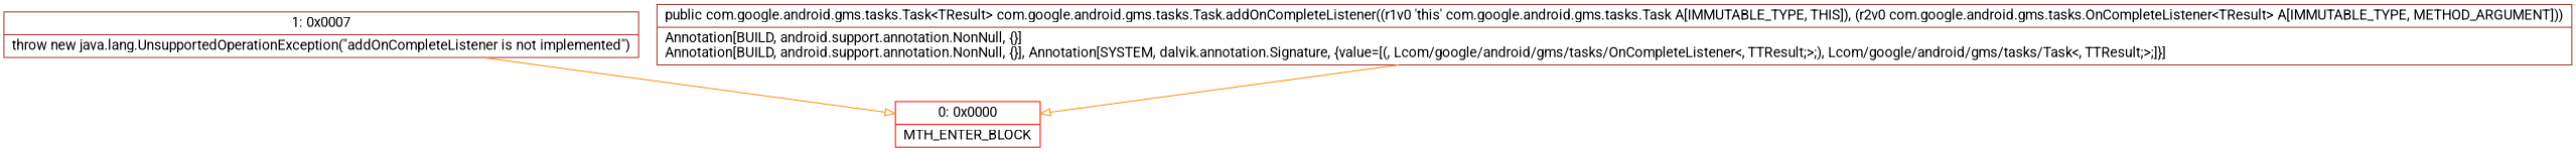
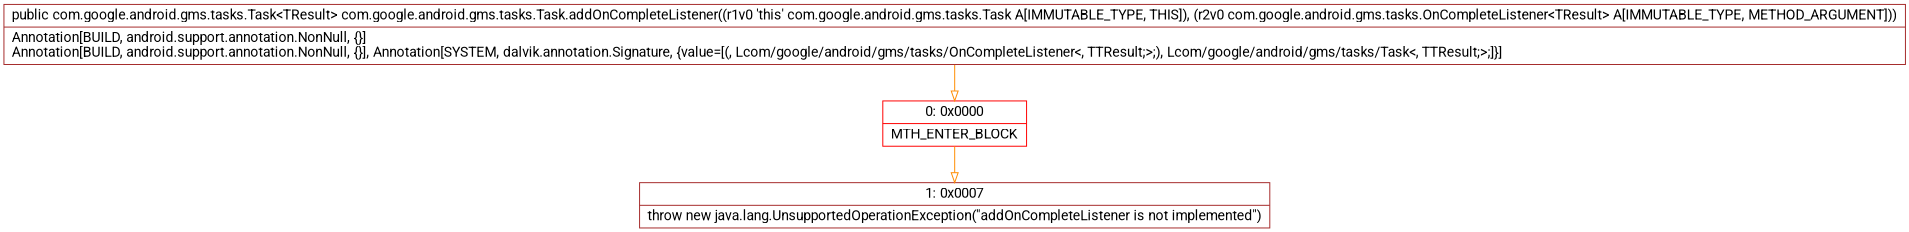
  digraph {
    fontname=Roboto
    node [shape=record color=brown fontname=Roboto]
    edge [color=darkorange arrowhead=onormal fontname=Roboto]
    n1 [label="{0\:\ 0x0000|MTH_ENTER_BLOCK\l}" color=red]
    n2 [label="{1\:\ 0x0007|throw new java.lang.UnsupportedOperationException(\"addOnCompleteListener is not implemented\")\l}"]
    n3 [label="{public com.google.android.gms.tasks.Task\<TResult\> com.google.android.gms.tasks.Task.addOnCompleteListener((r1v0 'this' com.google.android.gms.tasks.Task A[IMMUTABLE_TYPE, THIS]), (r2v0 com.google.android.gms.tasks.OnCompleteListener\<TResult\> A[IMMUTABLE_TYPE, METHOD_ARGUMENT]))  | Annotation[BUILD, android.support.annotation.NonNull, \{\}]\lAnnotation[BUILD, android.support.annotation.NonNull, \{\}], Annotation[SYSTEM, dalvik.annotation.Signature, \{value=[(, Lcom\/google\/android\/gms\/tasks\/OnCompleteListener\<, TTResult;\>;), Lcom\/google\/android\/gms\/tasks\/Task\<, TTResult;\>;]\}]\l}"]
-   n2 -> n1
+   n1 -> n2
    n3 -> n1
  }
